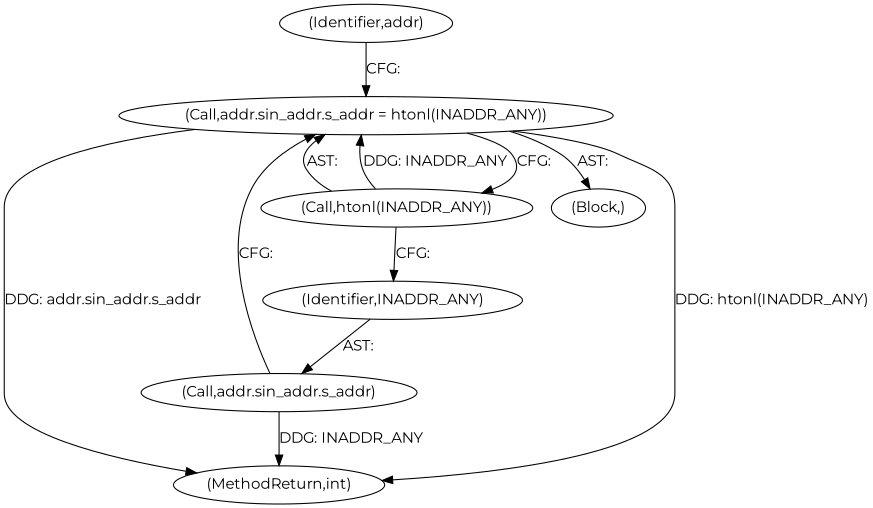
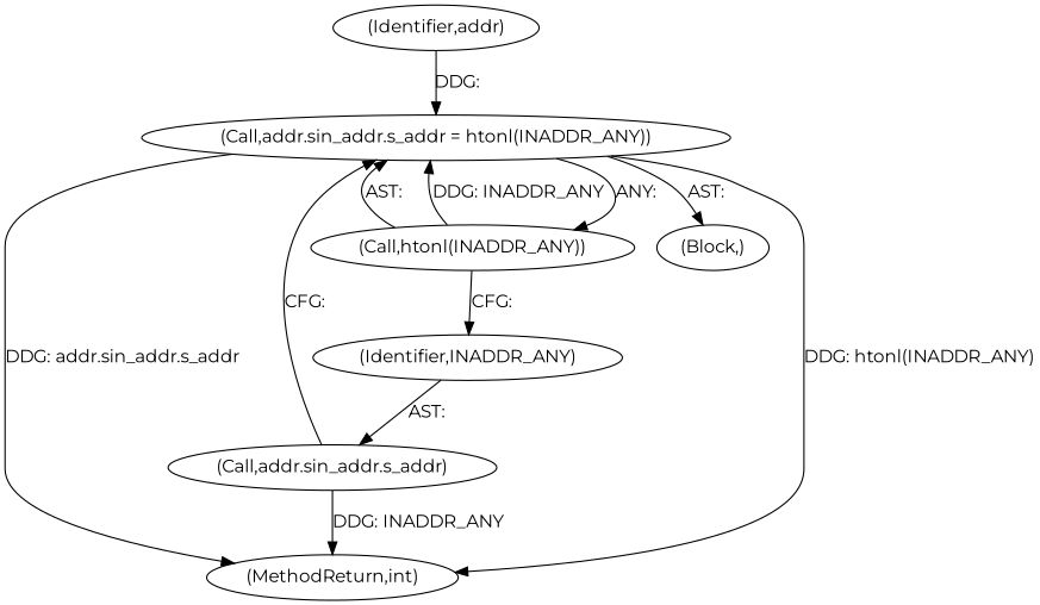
  digraph {
    fontname=Montserrat
    node [fontname=Montserrat]
    edge [fontname=Montserrat]
    n1 [label="(Call,addr.sin_addr.s_addr = htonl(INADDR_ANY))"]
    n2 [label="(Call,htonl(INADDR_ANY))"]
    n3 [label="(MethodReturn,int)"]
    n4 [label="(Block,)"]
    n5 [label="(Identifier,INADDR_ANY)"]
    n6 [label="(Call,addr.sin_addr.s_addr)"]
    n7 [label="(Identifier,addr)"]
-   n1 -> n2 [label="CFG: "]
+   n1 -> n2 [label="ANY: "]
    n1 -> n3 [label="DDG: addr.sin_addr.s_addr"]
    n1 -> n3 [label="DDG: htonl(INADDR_ANY)"]
    n1 -> n4 [label="AST: "]
    n2 -> n1 [label="AST: "]
    n2 -> n1 [label="DDG: INADDR_ANY"]
    n2 -> n5 [label="CFG: "]
    n5 -> n6 [label="AST: "]
    n6 -> n1 [label="CFG: "]
    n6 -> n3 [label="DDG: INADDR_ANY"]
-   n7 -> n1 [label="CFG: "]
+   n7 -> n1 [label="DDG: "]
  }
